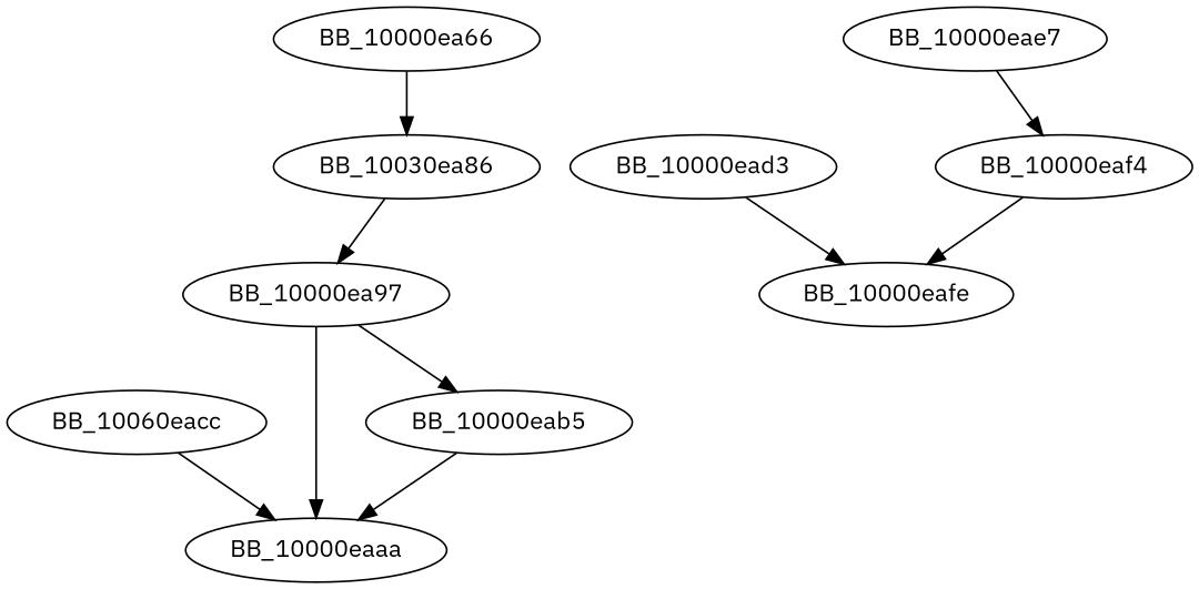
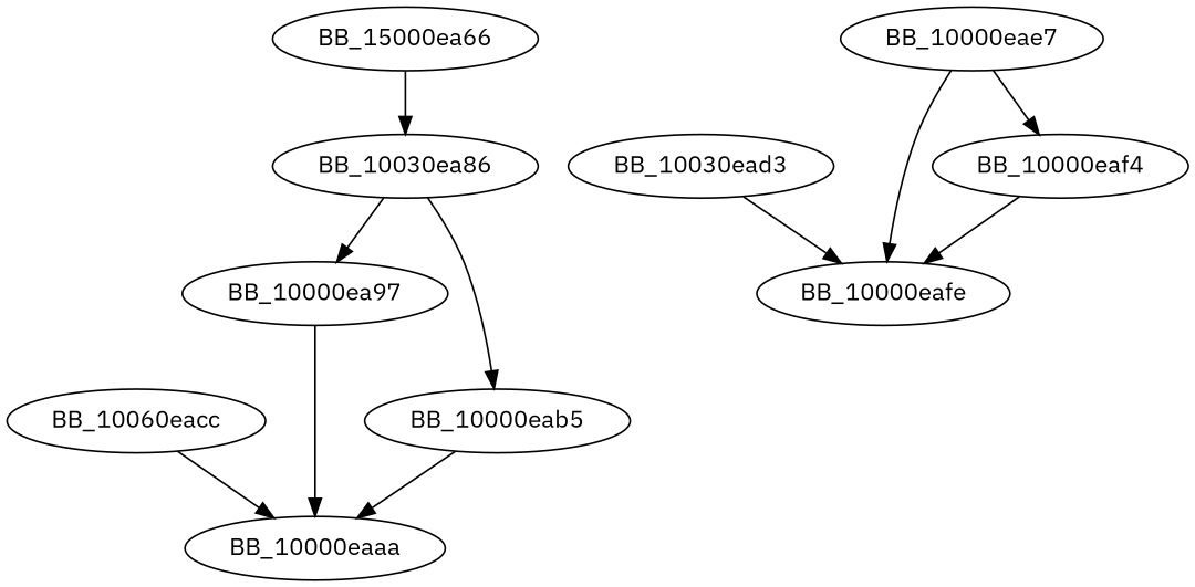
  digraph {
    fontname="IBM Plex Sans"
    node [fontname="IBM Plex Sans"]
    edge [fontname="IBM Plex Sans"]
    n1 [label=BB_10030ea86]
-   BB_10000ea66
+   BB_10000ea66 [label=BB_15000ea66]
    BB_10000ea97
    BB_10000eaaa
    BB_10000eab5
    n6 [label=BB_10060eacc]
-   BB_10000ead3
+   BB_10000ead3 [label=BB_10030ead3]
    BB_10000eafe
    BB_10000eae7
    n10 [label=BB_10000eaf4]
    n1 -> BB_10000ea97
    BB_10000ea66 -> n1
    BB_10000ea97 -> BB_10000eaaa
-   BB_10000ea97 -> BB_10000eab5
+   n1 -> BB_10000eab5
    BB_10000eab5 -> BB_10000eaaa
    n6 -> BB_10000eaaa
    BB_10000ead3 -> BB_10000eafe
+   BB_10000eae7 -> BB_10000eafe
    BB_10000eae7 -> n10
    n10 -> BB_10000eafe
  }
